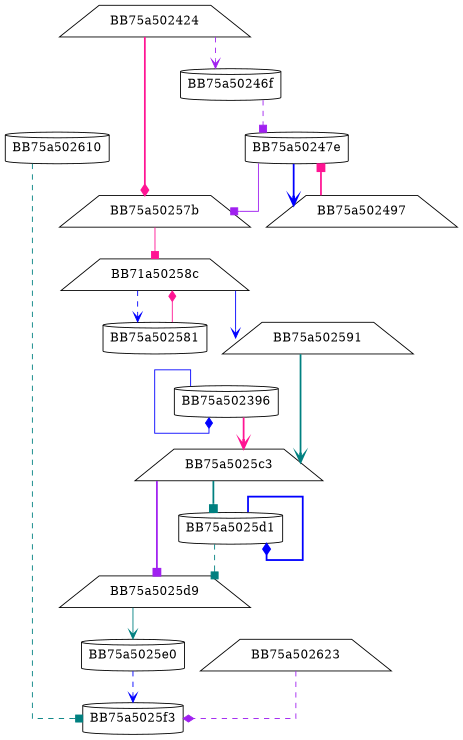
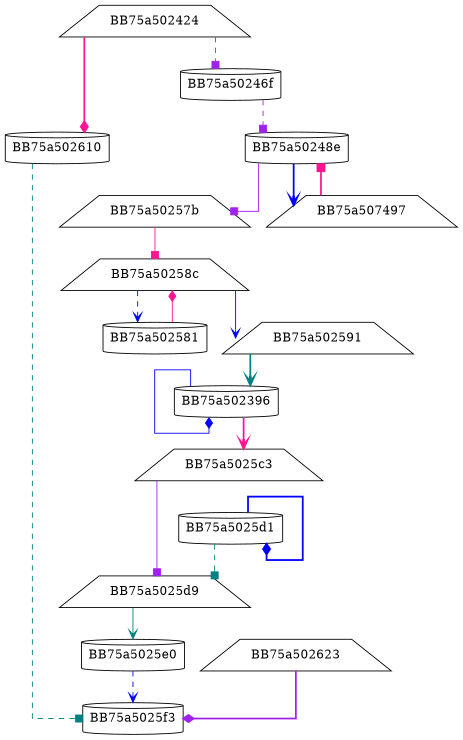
  digraph {
    splines=ortho
    node [shape=cylinder]
    edge [arrowhead=box color=blue style=bold]
    BB75a502610
    BB75a502424 [shape=trapezium]
    BB75a50246f
    BB75a5025f3
-   BB75a50248e [label=BB75a50247e]
+   BB75a50248e
    BB75a50257b [shape=trapezium]
-   BB75a502497 [shape=trapezium]
-   BB75a50258c [shape=trapezium label=BB71a50258c]
+   BB75a502497 [shape=trapezium label=BB75a507497]
+   BB75a50258c [shape=trapezium]
    BB75a502581
    BB75a502591 [shape=trapezium]
    n11 [label=BB75a502396]
    BB75a5025c3 [shape=trapezium]
    BB75a5025d9 [shape=trapezium]
    BB75a5025d1
    BB75a5025e0
    BB75a502623 [shape=trapezium]
    BB75a502610 -> BB75a5025f3 [color=teal style=dashed]
-   BB75a502424 -> BB75a50257b [arrowhead=diamond color=deeppink]
-   BB75a502424 -> BB75a50246f [arrowhead=vee color=purple style=dashed]
+   BB75a502424 -> BB75a502610 [arrowhead=diamond color=deeppink]
+   BB75a502424 -> BB75a50246f [color=purple style=dashed]
    BB75a50246f -> BB75a50248e [color=purple style=dashed]
    BB75a50248e -> BB75a50257b [color=purple style=solid]
    BB75a50248e -> BB75a502497 [arrowhead=vee]
    BB75a50257b -> BB75a50258c [color=deeppink style=solid]
    BB75a502497 -> BB75a50248e [color=deeppink]
    BB75a50258c -> BB75a502581 [arrowhead=vee style=dashed]
    BB75a50258c -> BB75a502591 [arrowhead=vee style=solid]
    BB75a502581 -> BB75a50258c [arrowhead=diamond color=deeppink style=solid]
-   BB75a502591 -> BB75a5025c3 [arrowhead=vee color=teal]
+   BB75a502591 -> n11 [arrowhead=vee color=teal]
    n11 -> n11 [arrowhead=diamond style=solid]
    n11 -> BB75a5025c3 [arrowhead=vee color=deeppink]
-   BB75a5025c3 -> BB75a5025d9 [color=purple]
-   BB75a5025c3 -> BB75a5025d1 [color=teal]
+   BB75a5025c3 -> BB75a5025d9 [color=purple style=solid]
    BB75a5025d9 -> BB75a5025e0 [arrowhead=vee color=teal style=solid]
    BB75a5025d1 -> BB75a5025d9 [color=teal style=dashed]
    BB75a5025d1 -> BB75a5025d1 [arrowhead=diamond]
    BB75a5025e0 -> BB75a5025f3 [arrowhead=vee style=dashed]
-   BB75a502623 -> BB75a5025f3 [arrowhead=diamond color=purple style=dashed]
+   BB75a502623 -> BB75a5025f3 [arrowhead=diamond color=purple]
  }
